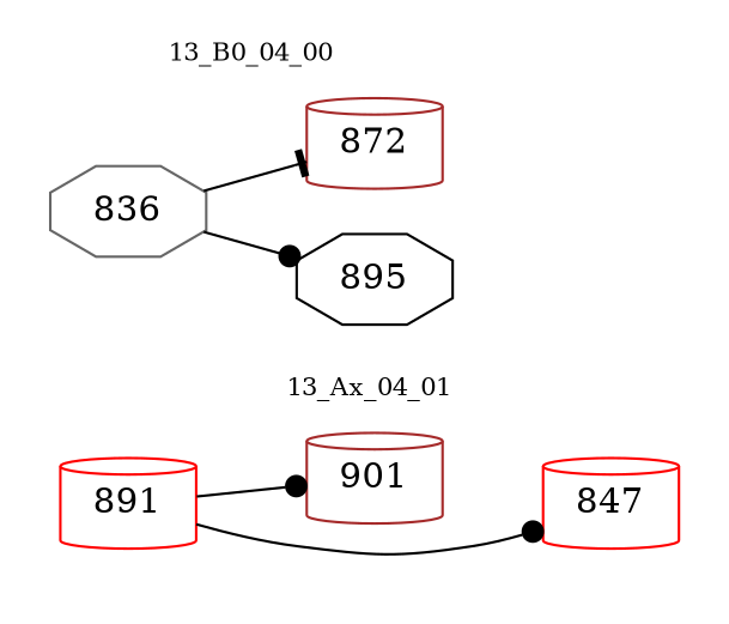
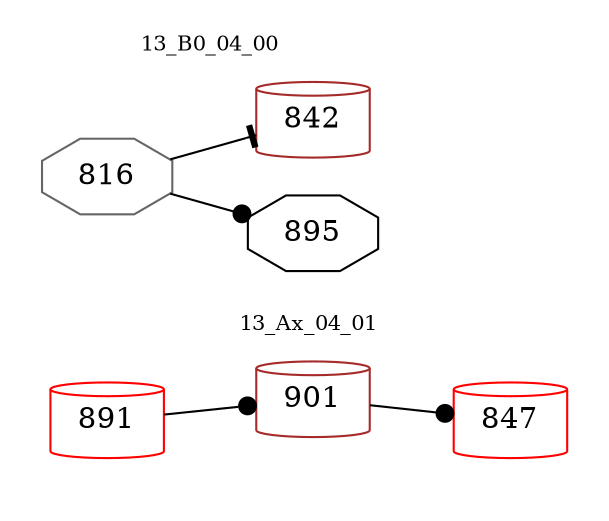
  digraph {
    rankdir=LR
    node [color=red shape=cylinder]
    edge [arrowhead=dot color=black]
    n1 [label=891]
    n2 [label=847]
    n3 [color=brown label=901]
-   n4 [color=gray40 label=836 shape=octagon]
+   n4 [color=gray40 label=816 shape=octagon]
    n5 [color=black label=895 shape=octagon]
-   n6 [color=brown label=872]
+   n6 [color=brown label=842]
    subgraph cluster_1 {
      color=white
      fontsize=10
      label="13_Ax_04_01"
      n1
      n2
      n3
    }
    subgraph cluster_2 {
      color=white
      fontsize=10
      label="13_B0_04_00"
      n4
      n5
      n6
    }
-   n1 -> n2
+   n3 -> n2
    n1 -> n3
    n4 -> n5
    n4 -> n6 [arrowhead=tee]
  }
